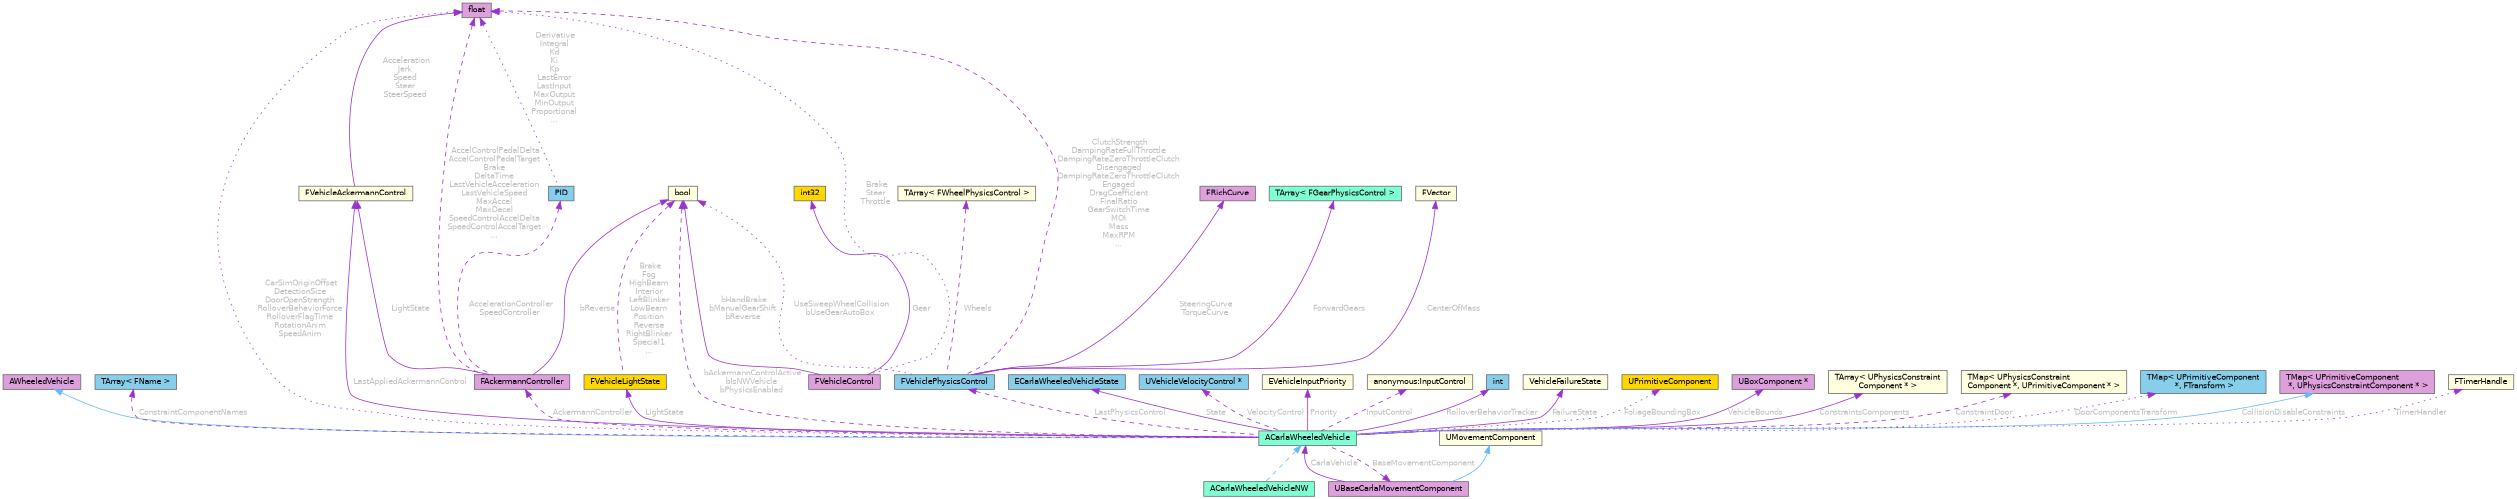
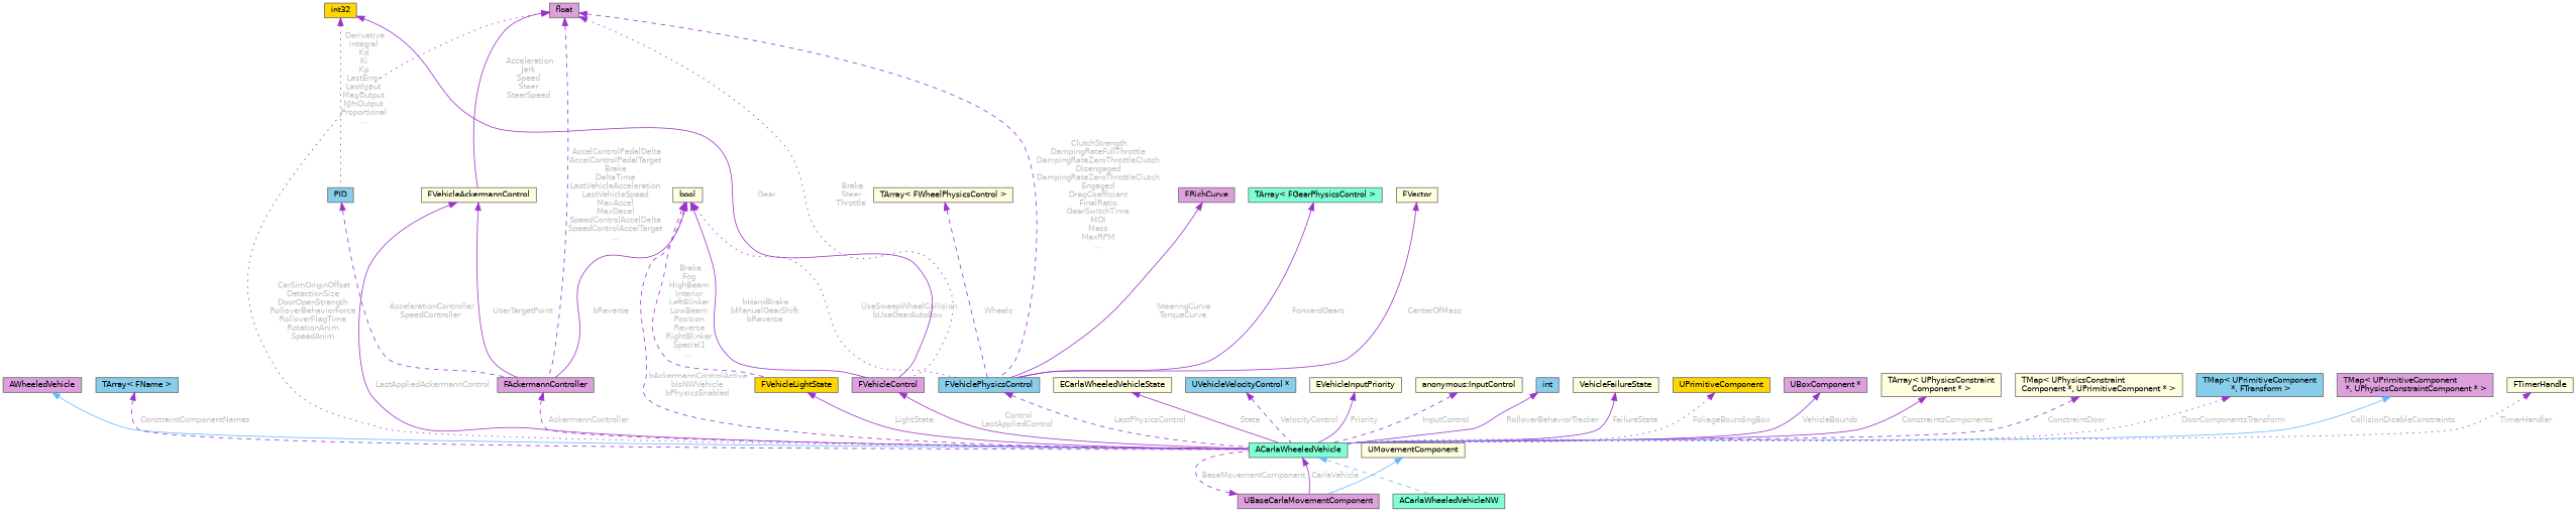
  digraph {
    rankdir=TB
    node [color=gray40 fillcolor=lightyellow fontname=Helvetica fontsize=10 shape=box style=filled]
    edge [color=darkorchid3 dir=back fontname=Helvetica fontsize=10 labelfontname=Helvetica labelfontsize=10 style=solid fontcolor=grey]
    n1 [fillcolor=aquamarine fontcolor=black height=0.2 label=ACarlaWheeledVehicleNW width=0.4]
    n2 [fillcolor=aquamarine height=0.2 label=ACarlaWheeledVehicle width=0.4]
    n3 [fillcolor=plum height=0.2 label=UBaseCarlaMovementComponent width=0.4]
    n4 [fillcolor=plum height=0.2 label=AWheeledVehicle width=0.4]
    n5 [fillcolor=skyblue height=0.2 label="TArray\< FName \>" width=0.4]
    n6 [fillcolor=plum height=0.2 label=float width=0.4]
    n7 [fillcolor=plum height=0.2 label=FVehicleControl width=0.4]
    n8 [height=0.2 label=FVehicleAckermannControl width=0.4]
    n9 [fillcolor=skyblue height=0.2 label=FVehiclePhysicsControl width=0.4]
    n10 [fillcolor=plum height=0.2 label=FAckermannController width=0.4]
    n11 [fillcolor=skyblue height=0.2 label=PID width=0.4]
-   n12 [fillcolor=skyblue height=0.2 label=ECarlaWheeledVehicleState width=0.4]
+   n12 [height=0.2 label=ECarlaWheeledVehicleState width=0.4]
    n13 [fillcolor=skyblue height=0.2 label="UVehicleVelocityControl *" width=0.4]
    n14 [height=0.2 label=EVehicleInputPriority width=0.4]
    n15 [height=0.2 label=bool width=0.4]
    n16 [fillcolor=gold height=0.2 label=FVehicleLightState width=0.4]
    n17 [fillcolor=gold height=0.2 label=int32 width=0.4]
    n18 [height=0.2 label="anonymous:InputControl" width=0.4]
    n19 [fillcolor=plum height=0.2 label=FRichCurve width=0.4]
    n20 [fillcolor=aquamarine height=0.2 label="TArray\< FGearPhysicsControl \>" width=0.4]
    n21 [height=0.2 label=FVector width=0.4]
    n22 [height=0.2 label="TArray\< FWheelPhysicsControl \>" width=0.4]
    n23 [fillcolor=skyblue height=0.2 label=int width=0.4]
    n24 [height=0.2 label=VehicleFailureState width=0.4]
    n25 [fillcolor=gold height=0.2 label=UPrimitiveComponent width=0.4]
    n26 [fillcolor=plum height=0.2 label="UBoxComponent *" width=0.4]
    n27 [height=0.2 label=UMovementComponent width=0.4]
    n28 [height=0.2 label="TArray\< UPhysicsConstraint\lComponent * \>" width=0.4]
    n29 [height=0.2 label="TMap\< UPhysicsConstraint\lComponent *, UPrimitiveComponent * \>" width=0.4]
    n30 [fillcolor=skyblue height=0.2 label="TMap\< UPrimitiveComponent\l *, FTransform \>" width=0.4]
    n31 [fillcolor=plum height=0.2 label="TMap\< UPrimitiveComponent\l *, UPhysicsConstraintComponent * \>" width=0.4]
    n32 [height=0.2 label=FTimerHandle width=0.4]
    n2 -> n1 [color=steelblue1 style=dashed fontcolor=""]
    n2 -> n3 [label=" CarlaVehicle"]
    n3 -> n2 [label=" BaseMovementComponent" style=dashed]
    n4 -> n2 [color=steelblue1 fontcolor=""]
    n5 -> n2 [label=" ConstraintComponentNames" style=dashed]
    n6 -> n2 [label=" CarSimOriginOffset\nDetectionSize\nDoorOpenStrength\nRolloverBehaviorForce\nRolloverFlagTime\nRotationAnim\nSpeedAnim" style=dotted]
    n6 -> n7 [label=" Brake\nSteer\nThrottle" style=dotted]
    n6 -> n8 [label=" Acceleration\nJerk\nSpeed\nSteer\nSteerSpeed"]
    n6 -> n9 [label=" ClutchStrength\nDampingRateFullThrottle\nDampingRateZeroThrottleClutch\lDisengaged\nDampingRateZeroThrottleClutch\lEngaged\nDragCoefficient\nFinalRatio\nGearSwitchTime\nMOI\nMass\nMaxRPM\n..." style=dashed]
    n6 -> n10 [label=" AccelControlPedalDelta\nAccelControlPedalTarget\nBrake\nDeltaTime\nLastVehicleAcceleration\nLastVehicleSpeed\nMaxAccel\nMaxDecel\nSpeedControlAccelDelta\nSpeedControlAccelTarget\n..." style=dashed]
-   n6 -> n11 [label=" Derivative\nIntegral\nKd\nKi\nKp\nLastError\nLastInput\nMaxOutput\nMinOutput\nProportional\n..." style=dotted]
+   n17 -> n11 [label=" Derivative\nIntegral\nKd\nKi\nKp\nLastError\nLastInput\nMaxOutput\nMinOutput\nProportional\n..." style=dotted]
+   n7 -> n2 [label=" Control\nLastAppliedControl"]
    n8 -> n2 [label=" LastAppliedAckermannControl"]
-   n8 -> n10 [label=" LightState"]
+   n8 -> n10 [label=" UserTargetPoint"]
    n9 -> n2 [label=" LastPhysicsControl" style=dashed]
    n10 -> n2 [label=" AckermannController" style=dashed]
    n11 -> n10 [label=" AccelerationController\nSpeedController" style=dashed]
    n12 -> n2 [label=" State"]
    n13 -> n2 [label=" VelocityControl" style=dashed]
    n14 -> n2 [label=" Priority"]
    n15 -> n2 [label=" bAckermannControlActive\nbIsNWVehicle\nbPhysicsEnabled" style=dashed]
    n15 -> n7 [label=" bHandBrake\nbManualGearShift\nbReverse"]
    n15 -> n9 [label=" UseSweepWheelCollision\nbUseGearAutoBox" style=dotted]
    n15 -> n10 [label=" bReverse"]
    n15 -> n16 [label=" Brake\nFog\nHighBeam\nInterior\nLeftBlinker\nLowBeam\nPosition\nReverse\nRightBlinker\nSpecial1\n..." style=dashed]
    n16 -> n2 [label=" LightState"]
    n17 -> n7 [label=" Gear"]
    n18 -> n2 [label=" InputControl" style=dashed]
    n19 -> n9 [label=" SteeringCurve\nTorqueCurve"]
    n20 -> n9 [label=" ForwardGears"]
    n21 -> n9 [label=" CenterOfMass"]
    n22 -> n9 [label=" Wheels" style=dashed]
    n23 -> n2 [label=" RolloverBehaviorTracker"]
    n24 -> n2 [label=" FailureState"]
    n25 -> n2 [label=" FoliageBoundingBox" style=dotted]
    n26 -> n2 [label=" VehicleBounds"]
    n27 -> n3 [color=steelblue1 fontcolor=""]
    n28 -> n2 [label=" ConstraintsComponents"]
    n29 -> n2 [label=" ConstraintDoor" style=dashed]
    n30 -> n2 [label=" DoorComponentsTransform" style=dotted]
    n31 -> n2 [color=steelblue1 label=" CollisionDisableConstraints"]
    n32 -> n2 [label=" TimerHandler" style=dotted]
  }
